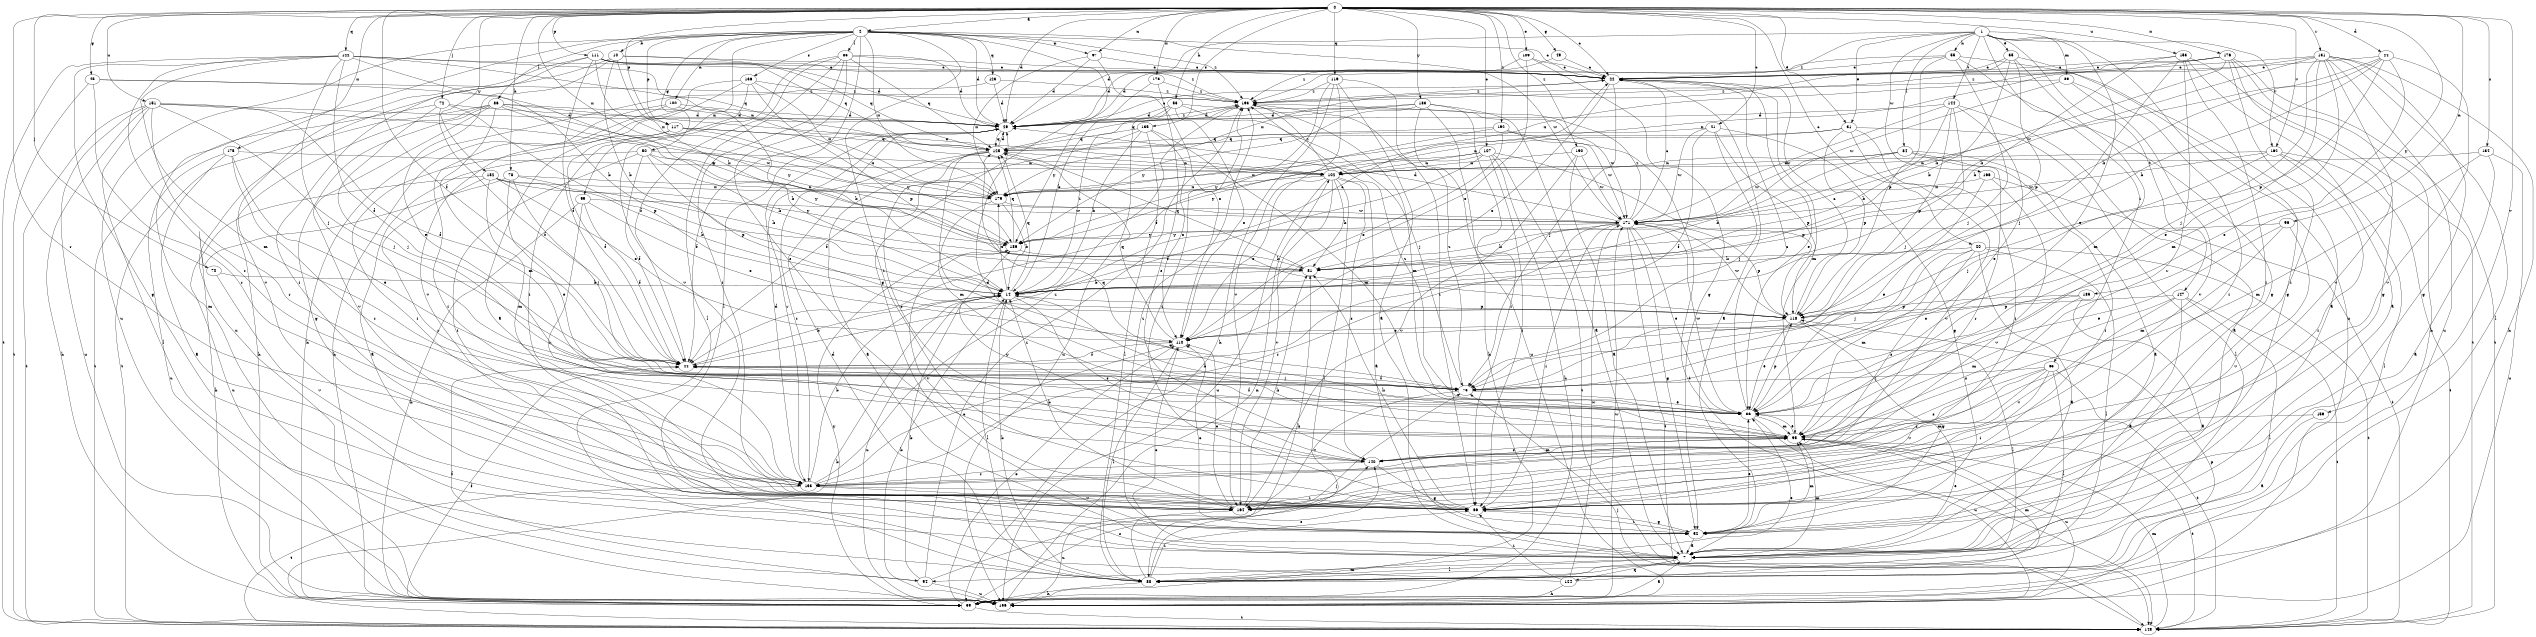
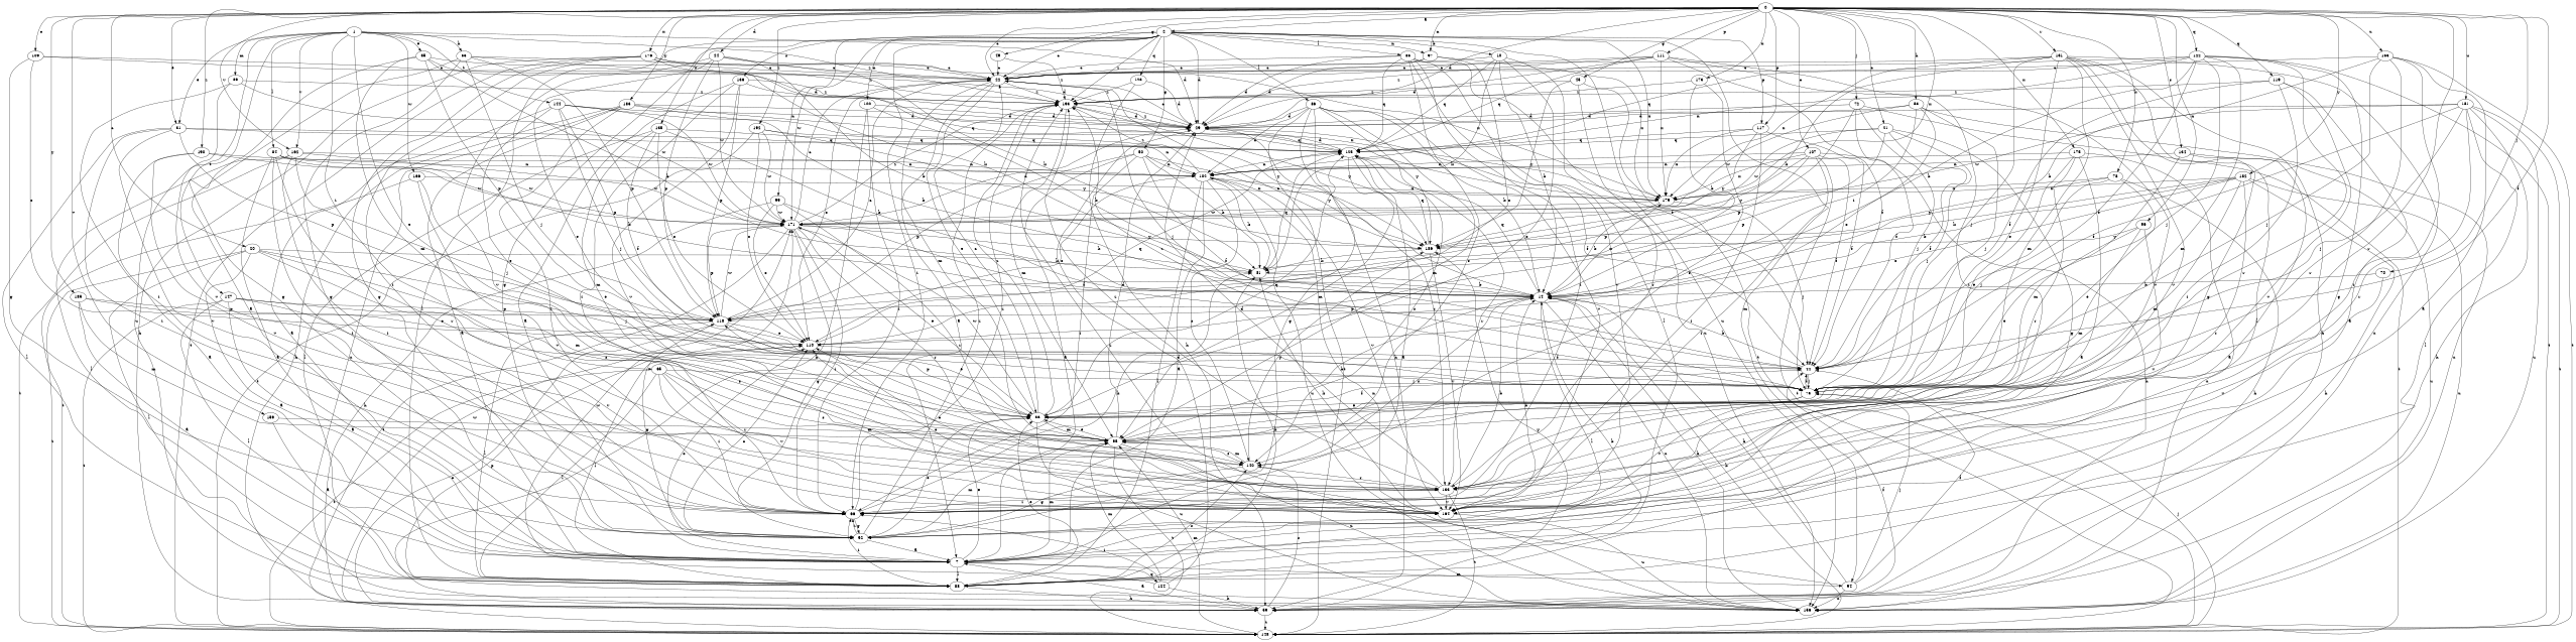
  strict digraph {
    0
    2
    20
    21
    22
    24
    29
    31
    44
    45
    49
    53
    70
    72
    78
    96
    97
    107
    109
    111
    117
    119
    122
    131
    133
    134
    135
    151
    153
    159
    162
    173
    175
    176
    179
    182
    183
    185
    190
    192
    156
    193
    10
    50
    52
    66
    85
    86
    88
    94
    99
    100
    123
    136
    171
    7
    95
    81
    140
    73
    148
    125
    118
    36
    110
    14
    164
    102
    186
    59
    1
    35
    55
    65
    84
    89
    144
    147
    166
    124
    0 -> 2 [label=a]
    0 -> 20 [label=c]
    0 -> 21 [label=c]
    0 -> 22 [label=c]
    0 -> 24 [label=d]
    0 -> 29 [label=d]
    0 -> 31 [label=e]
    0 -> 44 [label=f]
    0 -> 45 [label=g]
    0 -> 49 [label=g]
    0 -> 53 [label=h]
    0 -> 70 [label=j]
    0 -> 72 [label=j]
    0 -> 78 [label=k]
    0 -> 96 [label=n]
    0 -> 97 [label=n]
    0 -> 107 [label=o]
    0 -> 109 [label=o]
    0 -> 111 [label=p]
    0 -> 117 [label=p]
    0 -> 119 [label=q]
    0 -> 122 [label=q]
    0 -> 131 [label=r]
    0 -> 133 [label=r]
    0 -> 134 [label=s]
    0 -> 135 [label=s]
    0 -> 151 [label=u]
    0 -> 153 [label=u]
    0 -> 159 [label=v]
    0 -> 162 [label=v]
    0 -> 173 [label=x]
    0 -> 175 [label=x]
    0 -> 176 [label=x]
    0 -> 179 [label=x]
    0 -> 182 [label=y]
    0 -> 183 [label=y]
    0 -> 185 [label=y]
    0 -> 190 [label=z]
    0 -> 192 [label=z]
    2 -> 22 [label=c]
    2 -> 29 [label=d]
    2 -> 97 [label=n]
    2 -> 117 [label=p]
    2 -> 179 [label=x]
    2 -> 156 [label=u]
    2 -> 193 [label=z]
    2 -> 10 [label=b]
    2 -> 50 [label=g]
    2 -> 52 [label=g]
    2 -> 66 [label=i]
    2 -> 85 [label=l]
    2 -> 86 [label=l]
    2 -> 88 [label=l]
    2 -> 94 [label=m]
    2 -> 99 [label=n]
    2 -> 100 [label=n]
    2 -> 123 [label=q]
    2 -> 136 [label=s]
    2 -> 171 [label=w]
    20 -> 88 [label=l]
    20 -> 7 [label=a]
    20 -> 95 [label=m]
    20 -> 81 [label=k]
    20 -> 140 [label=s]
    20 -> 73 [label=j]
    20 -> 148 [label=t]
    21 -> 44 [label=f]
    21 -> 52 [label=g]
    21 -> 171 [label=w]
    21 -> 73 [label=j]
    21 -> 125 [label=q]
    21 -> 118 [label=p]
    22 -> 193 [label=z]
    22 -> 7 [label=a]
    22 -> 95 [label=m]
    22 -> 73 [label=j]
    22 -> 36 [label=e]
    22 -> 110 [label=o]
    24 -> 22 [label=c]
    24 -> 171 [label=w]
    24 -> 81 [label=k]
    24 -> 118 [label=p]
    24 -> 36 [label=e]
    24 -> 14 [label=b]
    24 -> 164 [label=v]
    29 -> 22 [label=c]
    29 -> 44 [label=f]
    29 -> 133 [label=r]
    29 -> 193 [label=z]
    29 -> 125 [label=q]
    31 -> 66 [label=i]
    31 -> 88 [label=l]
    31 -> 125 [label=q]
    31 -> 118 [label=p]
    31 -> 164 [label=v]
    31 -> 102 [label=n]
    44 -> 73 [label=j]
    44 -> 14 [label=b]
    45 -> 133 [label=r]
    45 -> 193 [label=z]
    45 -> 148 [label=t]
    45 -> 186 [label=y]
    49 -> 22 [label=c]
    49 -> 193 [label=z]
    53 -> 29 [label=d]
    53 -> 156 [label=u]
    53 -> 171 [label=w]
    53 -> 73 [label=j]
    53 -> 110 [label=o]
    53 -> 14 [label=i]
    70 -> 14 [label=b]
    70 -> 164 [label=v]
    72 -> 29 [label=d]
    72 -> 44 [label=f]
    72 -> 73 [label=j]
    72 -> 148 [label=t]
    72 -> 118 [label=p]
    78 -> 179 [label=x]
    78 -> 73 [label=j]
    78 -> 36 [label=e]
    78 -> 186 [label=y]
    78 -> 59 [label=h]
    96 -> 95 [label=m]
    96 -> 36 [label=e]
    96 -> 164 [label=v]
    96 -> 186 [label=y]
    97 -> 22 [label=c]
    97 -> 29 [label=d]
    97 -> 179 [label=x]
    97 -> 110 [label=o]
    107 -> 44 [label=f]
    107 -> 179 [label=x]
    107 -> 66 [label=i]
    107 -> 148 [label=t]
    107 -> 118 [label=p]
    107 -> 102 [label=n]
    107 -> 186 [label=y]
    107 -> 59 [label=h]
    109 -> 22 [label=c]
    109 -> 29 [label=d]
    109 -> 52 [label=g]
    109 -> 110 [label=o]
    111 -> 22 [label=c]
    111 -> 29 [label=d]
    111 -> 44 [label=f]
    111 -> 179 [label=x]
    111 -> 193 [label=z]
    111 -> 66 [label=i]
    111 -> 125 [label=q]
    111 -> 164 [label=v]
    117 -> 44 [label=f]
    117 -> 179 [label=x]
    117 -> 66 [label=i]
    117 -> 125 [label=q]
    117 -> 186 [label=y]
    119 -> 44 [label=f]
    119 -> 193 [label=z]
    119 -> 66 [label=i]
    119 -> 7 [label=a]
    119 -> 164 [label=v]
    122 -> 22 [label=c]
    122 -> 44 [label=f]
    122 -> 133 [label=r]
    122 -> 52 [label=g]
    122 -> 95 [label=m]
    122 -> 73 [label=j]
    122 -> 148 [label=t]
    122 -> 125 [label=q]
    122 -> 14 [label=b]
    122 -> 102 [label=n]
    131 -> 22 [label=c]
    131 -> 179 [label=x]
    131 -> 156 [label=u]
    131 -> 52 [label=g]
    131 -> 88 [label=l]
    131 -> 95 [label=m]
    131 -> 81 [label=k]
    131 -> 73 [label=j]
    131 -> 36 [label=e]
    131 -> 164 [label=v]
    131 -> 59 [label=h]
    133 -> 29 [label=d]
    133 -> 193 [label=z]
    133 -> 66 [label=i]
    133 -> 148 [label=t]
    133 -> 110 [label=o]
    133 -> 14 [label=b]
    133 -> 164 [label=v]
    134 -> 156 [label=u]
    134 -> 7 [label=a]
    134 -> 95 [label=m]
    134 -> 102 [label=n]
    135 -> 44 [label=f]
    135 -> 88 [label=l]
    135 -> 95 [label=m]
    135 -> 125 [label=q]
    135 -> 110 [label=o]
    135 -> 14 [label=b]
    151 -> 29 [label=d]
    151 -> 44 [label=f]
    151 -> 133 [label=r]
    151 -> 156 [label=u]
    151 -> 88 [label=l]
    151 -> 171 [label=w]
    151 -> 73 [label=j]
    151 -> 148 [label=t]
    151 -> 59 [label=h]
    153 -> 22 [label=c]
    153 -> 133 [label=r]
    153 -> 66 [label=i]
    153 -> 7 [label=a]
    153 -> 73 [label=j]
    153 -> 148 [label=t]
    153 -> 14 [label=b]
    159 -> 7 [label=a]
    159 -> 95 [label=m]
    162 -> 66 [label=i]
    162 -> 88 [label=l]
    162 -> 171 [label=w]
    162 -> 73 [label=j]
    162 -> 148 [label=t]
    162 -> 102 [label=n]
    173 -> 193 [label=z]
    173 -> 140 [label=s]
    173 -> 14 [label=b]
    175 -> 133 [label=r]
    175 -> 156 [label=u]
    175 -> 7 [label=a]
    175 -> 36 [label=e]
    175 -> 102 [label=n]
    176 -> 22 [label=c]
    176 -> 179 [label=x]
    176 -> 193 [label=z]
    176 -> 52 [label=g]
    176 -> 66 [label=i]
    176 -> 81 [label=k]
    176 -> 148 [label=t]
    176 -> 59 [label=h]
    179 -> 171 [label=w]
    179 -> 73 [label=j]
    179 -> 14 [label=b]
    182 -> 133 [label=r]
    182 -> 179 [label=x]
    182 -> 156 [label=u]
    182 -> 95 [label=m]
    182 -> 81 [label=k]
    182 -> 110 [label=o]
    182 -> 14 [label=b]
-   119 -> 59 [label=h]
+   182 -> 59 [label=h]
    183 -> 29 [label=d]
    183 -> 156 [label=u]
    183 -> 66 [label=i]
    183 -> 7 [label=a]
    183 -> 125 [label=q]
    183 -> 186 [label=y]
    183 -> 59 [label=h]
    185 -> 7 [label=a]
    185 -> 95 [label=m]
    185 -> 118 [label=p]
    185 -> 110 [label=o]
    190 -> 171 [label=w]
    190 -> 7 [label=a]
    190 -> 164 [label=v]
    190 -> 102 [label=n]
    192 -> 171 [label=w]
    192 -> 148 [label=t]
    192 -> 125 [label=q]
    192 -> 110 [label=o]
    192 -> 186 [label=y]
    156 -> 118 [label=p]
    156 -> 14 [label=b]
    156 -> 102 [label=n]
    193 -> 29 [label=d]
    193 -> 95 [label=m]
    193 -> 186 [label=y]
    10 -> 22 [label=c]
    10 -> 156 [label=u]
    10 -> 81 [label=k]
    10 -> 125 [label=q]
    10 -> 36 [label=e]
    10 -> 14 [label=b]
    50 -> 44 [label=f]
    50 -> 66 [label=i]
    50 -> 7 [label=a]
    50 -> 81 [label=k]
    50 -> 118 [label=p]
    50 -> 102 [label=n]
    50 -> 186 [label=y]
    52 -> 193 [label=z]
    52 -> 66 [label=i]
    52 -> 7 [label=a]
    52 -> 95 [label=m]
    52 -> 36 [label=e]
    52 -> 110 [label=o]
    66 -> 193 [label=z]
    66 -> 52 [label=g]
    66 -> 81 [label=k]
    85 -> 22 [label=c]
    85 -> 29 [label=d]
    85 -> 44 [label=f]
    85 -> 66 [label=i]
    85 -> 88 [label=l]
    85 -> 140 [label=s]
    85 -> 125 [label=q]
    85 -> 164 [label=v]
    86 -> 29 [label=d]
    86 -> 52 [label=g]
    86 -> 95 [label=m]
    86 -> 148 [label=t]
    86 -> 14 [label=b]
    86 -> 164 [label=v]
    86 -> 102 [label=n]
    86 -> 186 [label=y]
    86 -> 59 [label=h]
    88 -> 66 [label=i]
    88 -> 81 [label=k]
    88 -> 140 [label=s]
    88 -> 36 [label=e]
    88 -> 14 [label=b]
    88 -> 59 [label=h]
    94 -> 44 [label=f]
    94 -> 156 [label=u]
    94 -> 193 [label=z]
    94 -> 73 [label=j]
    94 -> 14 [label=b]
    99 -> 44 [label=f]
    99 -> 133 [label=r]
    99 -> 171 [label=w]
    99 -> 110 [label=o]
    99 -> 59 [label=h]
    100 -> 29 [label=d]
    100 -> 66 [label=i]
    100 -> 14 [label=b]
    100 -> 59 [label=h]
    123 -> 29 [label=d]
    123 -> 193 [label=z]
    123 -> 59 [label=h]
    136 -> 179 [label=x]
    136 -> 193 [label=z]
    136 -> 66 [label=i]
    136 -> 7 [label=a]
    136 -> 118 [label=p]
    136 -> 164 [label=v]
    171 -> 22 [label=c]
    171 -> 29 [label=d]
    171 -> 133 [label=r]
    171 -> 193 [label=z]
    171 -> 52 [label=g]
    171 -> 66 [label=i]
    171 -> 81 [label=k]
    171 -> 148 [label=t]
    171 -> 118 [label=p]
    171 -> 36 [label=e]
    171 -> 186 [label=y]
    7 -> 88 [label=l]
    7 -> 94 [label=m]
    7 -> 95 [label=m]
    7 -> 36 [label=e]
    7 -> 110 [label=o]
    7 -> 124 [label=q]
    95 -> 29 [label=d]
    95 -> 156 [label=u]
    95 -> 140 [label=s]
    95 -> 148 [label=t]
    95 -> 36 [label=e]
    95 -> 14 [label=b]
    81 -> 125 [label=q]
    81 -> 14 [label=b]
    140 -> 133 [label=r]
    140 -> 52 [label=g]
    140 -> 95 [label=m]
    140 -> 186 [label=y]
    73 -> 44 [label=f]
    73 -> 193 [label=z]
    73 -> 36 [label=e]
    73 -> 164 [label=v]
    148 -> 95 [label=m]
    148 -> 73 [label=j]
    148 -> 14 [label=b]
    125 -> 29 [label=d]
    125 -> 133 [label=r]
    125 -> 7 [label=a]
    125 -> 95 [label=m]
    125 -> 140 [label=s]
    125 -> 102 [label=n]
    118 -> 22 [label=c]
    118 -> 52 [label=g]
    118 -> 88 [label=l]
    118 -> 171 [label=w]
    118 -> 36 [label=e]
    118 -> 110 [label=o]
    36 -> 22 [label=c]
    36 -> 44 [label=f]
    36 -> 156 [label=u]
    36 -> 193 [label=z]
    36 -> 171 [label=w]
    36 -> 95 [label=m]
    36 -> 125 [label=q]
    36 -> 118 [label=p]
    110 -> 44 [label=f]
    110 -> 88 [label=l]
    110 -> 125 [label=q]
    14 -> 22 [label=c]
    14 -> 179 [label=x]
    14 -> 156 [label=u]
    14 -> 88 [label=l]
    14 -> 140 [label=s]
    14 -> 125 [label=q]
    14 -> 118 [label=p]
    164 -> 156 [label=u]
    164 -> 81 [label=k]
    164 -> 110 [label=o]
    164 -> 14 [label=b]
    102 -> 179 [label=x]
    102 -> 156 [label=u]
    102 -> 193 [label=z]
    102 -> 88 [label=l]
    102 -> 7 [label=a]
    102 -> 81 [label=k]
    102 -> 140 [label=s]
    102 -> 110 [label=o]
    102 -> 164 [label=v]
    186 -> 81 [label=k]
    186 -> 125 [label=q]
    186 -> 164 [label=v]
    59 -> 44 [label=f]
    59 -> 171 [label=w]
    59 -> 7 [label=a]
    59 -> 140 [label=s]
    59 -> 148 [label=t]
    59 -> 110 [label=o]
    59 -> 186 [label=y]
    1 -> 29 [label=d]
    1 -> 31 [label=e]
    1 -> 162 [label=v]
    1 -> 156 [label=u]
    1 -> 193 [label=z]
    1 -> 36 [label=e]
    1 -> 35 [label=e]
    1 -> 55 [label=h]
    1 -> 65 [label=i]
    1 -> 84 [label=l]
    1 -> 89 [label=m]
    1 -> 144 [label=t]
    1 -> 147 [label=t]
    1 -> 166 [label=w]
    35 -> 22 [label=c]
    35 -> 179 [label=x]
    35 -> 52 [label=g]
    35 -> 95 [label=m]
    35 -> 118 [label=p]
    35 -> 14 [label=b]
    55 -> 22 [label=c]
    55 -> 29 [label=d]
    55 -> 52 [label=g]
    55 -> 7 [label=a]
    55 -> 73 [label=j]
    55 -> 118 [label=p]
    65 -> 133 [label=r]
    65 -> 66 [label=i]
    65 -> 88 [label=l]
    65 -> 140 [label=s]
    65 -> 73 [label=j]
    65 -> 148 [label=t]
    65 -> 164 [label=v]
    84 -> 133 [label=r]
    84 -> 66 [label=i]
    84 -> 171 [label=w]
    84 -> 7 [label=a]
    84 -> 14 [label=b]
    84 -> 102 [label=n]
    89 -> 193 [label=z]
    89 -> 66 [label=i]
    89 -> 171 [label=w]
    89 -> 164 [label=v]
    144 -> 29 [label=d]
    144 -> 171 [label=w]
    144 -> 7 [label=a]
    144 -> 73 [label=j]
    144 -> 118 [label=p]
    144 -> 36 [label=e]
    144 -> 14 [label=b]
    147 -> 88 [label=l]
    147 -> 7 [label=a]
    147 -> 140 [label=s]
    147 -> 148 [label=t]
    147 -> 118 [label=p]
    147 -> 164 [label=v]
    166 -> 179 [label=x]
    166 -> 148 [label=t]
    166 -> 36 [label=e]
    166 -> 164 [label=v]
    124 -> 29 [label=d]
    124 -> 66 [label=i]
    124 -> 171 [label=w]
    124 -> 95 [label=m]
    124 -> 59 [label=h]
  }
